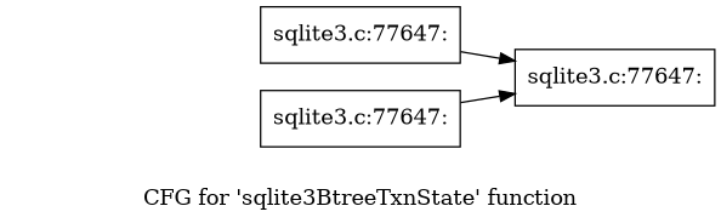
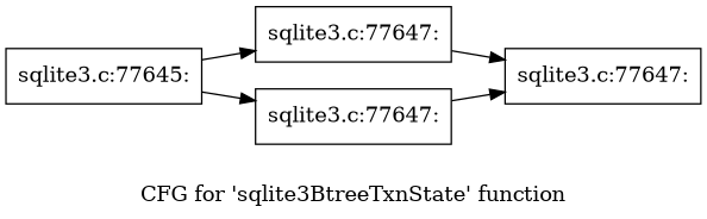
  digraph {
    label="CFG for 'sqlite3BtreeTxnState' function"
    rankdir=LR
    node [shape=record]
+   n1 [label="{sqlite3.c:77645:}"]
    n2 [label="{sqlite3.c:77647:}"]
    n3 [label="{sqlite3.c:77647:}"]
    n4 [label="{sqlite3.c:77647:}"]
+   n1 -> n2
+   n1 -> n3
    n2 -> n4
    n3 -> n4
  }
